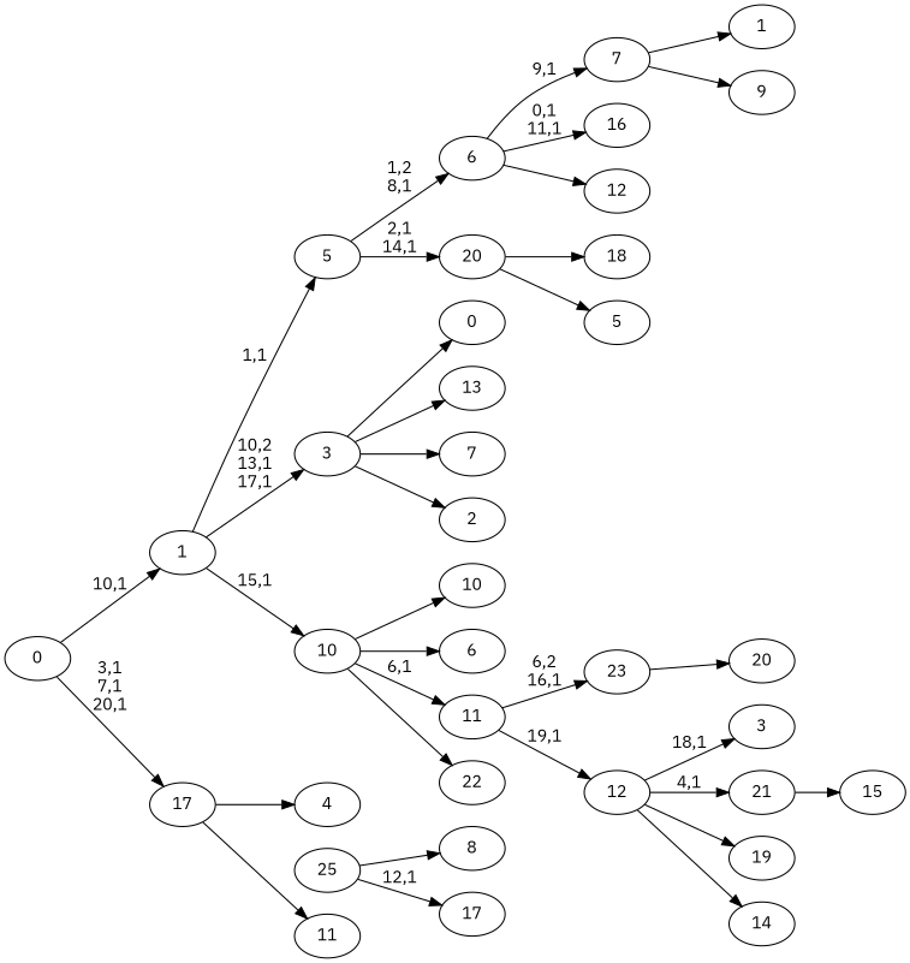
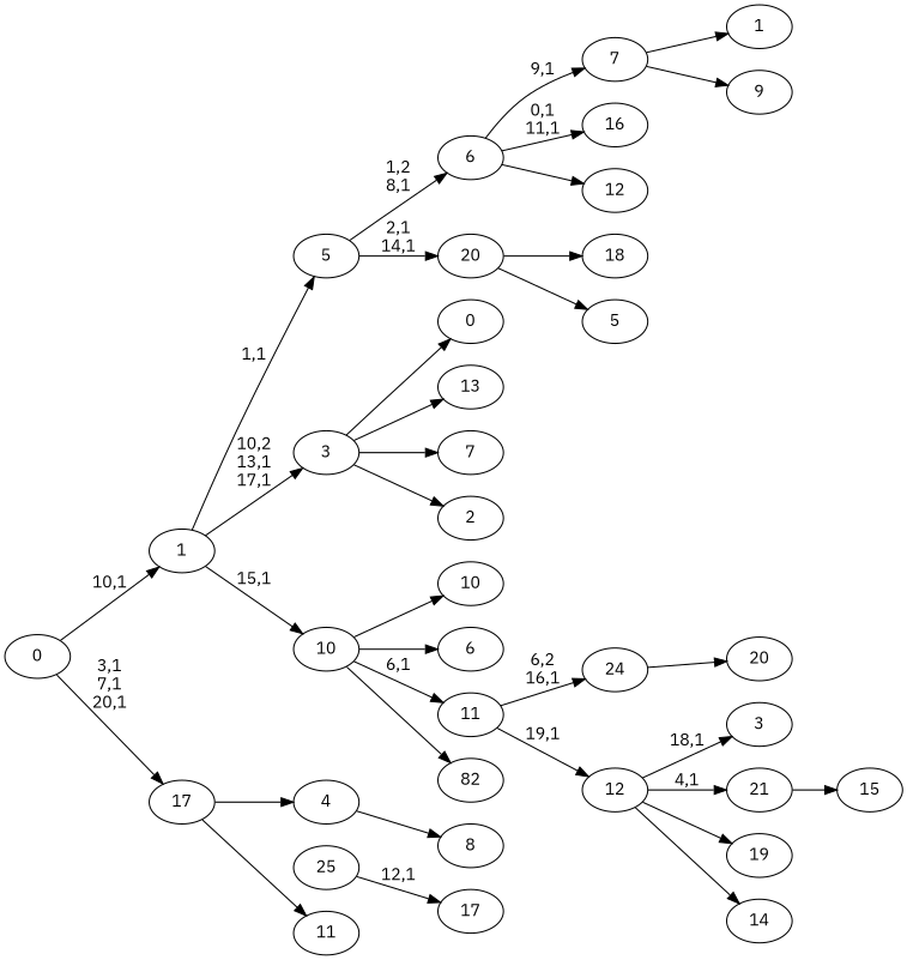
  digraph {
    fontname="IBM Plex Sans"
    rankdir=LR
    node [fontname="IBM Plex Sans"]
    edge [fontname="IBM Plex Sans"]
-   n1 [label=22]
+   n1 [label=82]
    n2 [label=21]
    n3 [label=15]
    n4 [label=20]
    n5 [label=19]
    n6 [label=18]
    n7 [label=17]
    n8 [label=16]
    n9 [label=14]
    n10 [label=13]
    n11 [label=12]
    n12 [label=11]
    n13 [label=10]
    n14 [label=9]
    n15 [label=8]
    25
-   24 [label=23]
+   24
    n18 [label=7]
    n19 [label=6]
    n20 [label=5]
    20
    n22 [label=4]
    17
    n24 [label=3]
    12
    11
    10
    n28 [label=2]
    n29 [label=1]
    7
    6
    5
    n33 [label=0]
    3
    1
    0
    n2 -> n3
    25 -> n7 [label="12,1"]
-   25 -> n15
+   n22 -> n15
    24 -> n4
    20 -> n6
    20 -> n20
    17 -> n12
    17 -> n22
    12 -> n2 [label="4,1"]
    12 -> n5
    12 -> n9
    12 -> n24 [label="18,1"]
    11 -> 24 [label="6,2\n16,1"]
    11 -> 12 [label="19,1"]
    10 -> n1
    10 -> n13
    10 -> n19
    10 -> 11 [label="6,1"]
    7 -> n14
    7 -> n29
    6 -> n8 [label="0,1\n11,1"]
    6 -> n11
    6 -> 7 [label="9,1"]
    5 -> 20 [label="2,1\n14,1"]
    5 -> 6 [label="1,2\n8,1"]
    3 -> n10
    3 -> n18
    3 -> n28
    3 -> n33
    1 -> 10 [label="15,1"]
    1 -> 5 [label="1,1"]
    1 -> 3 [label="10,2\n13,1\n17,1"]
    0 -> 17 [label="3,1\n7,1\n20,1"]
    0 -> 1 [label="10,1"]
  }
